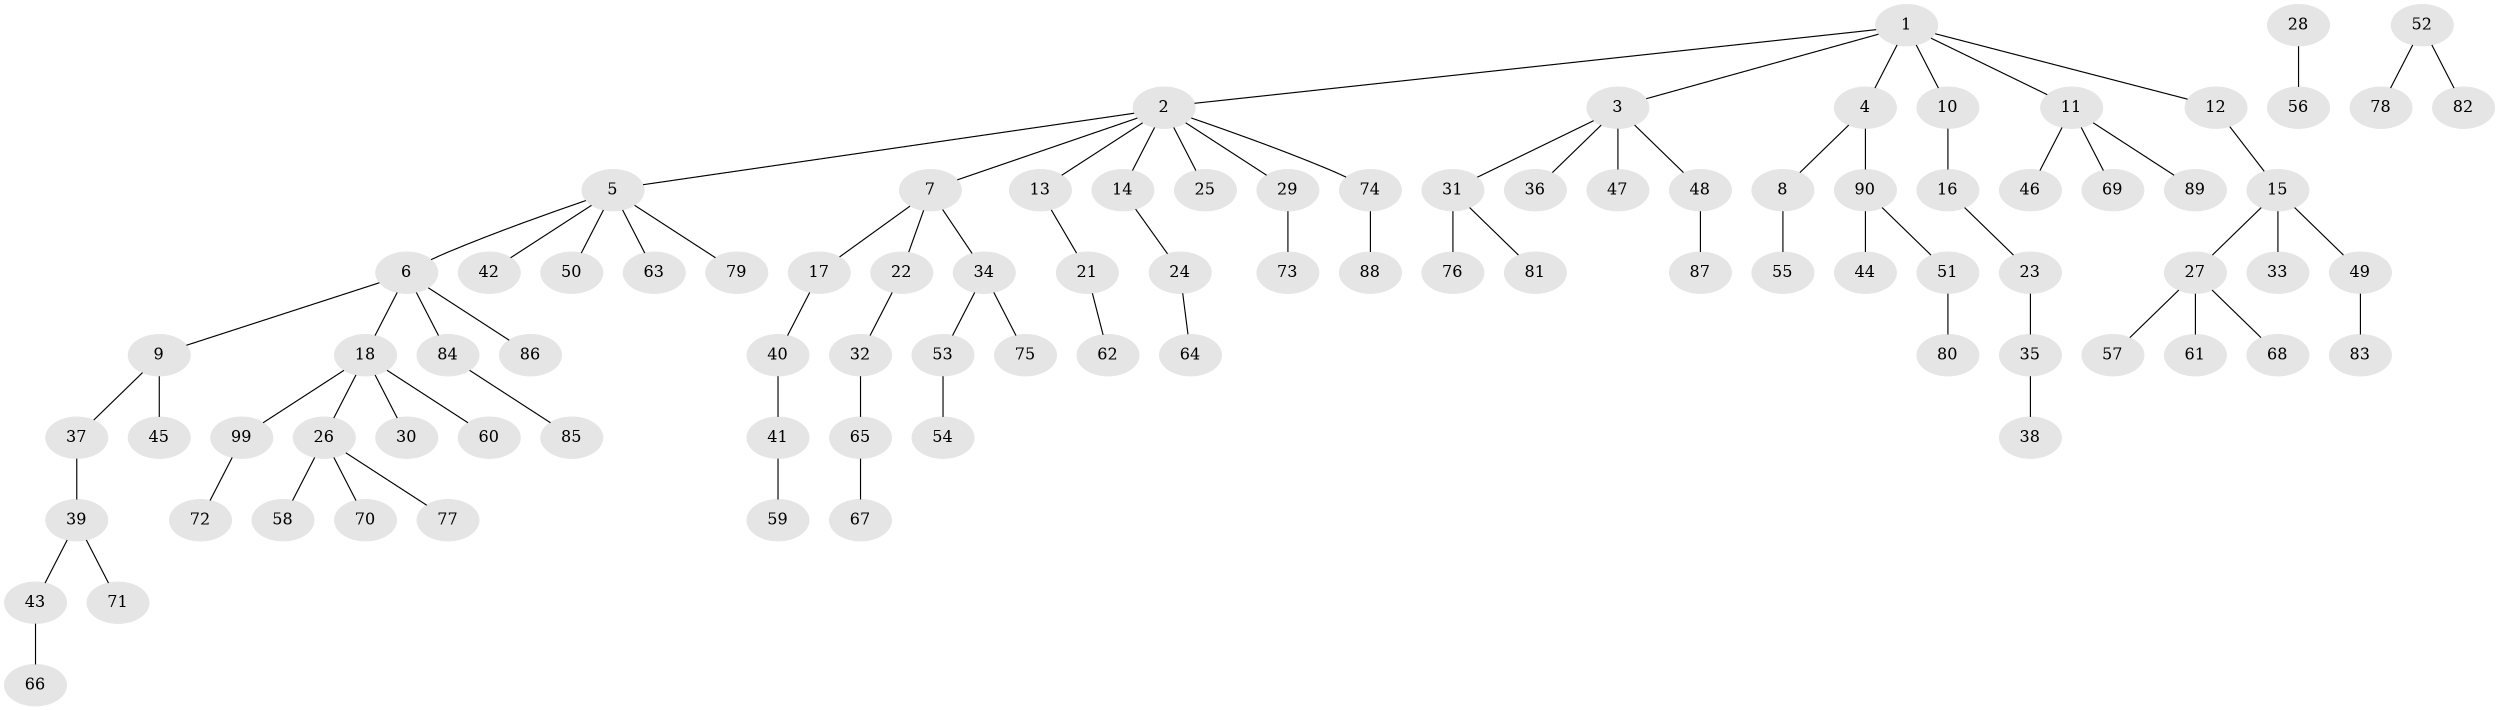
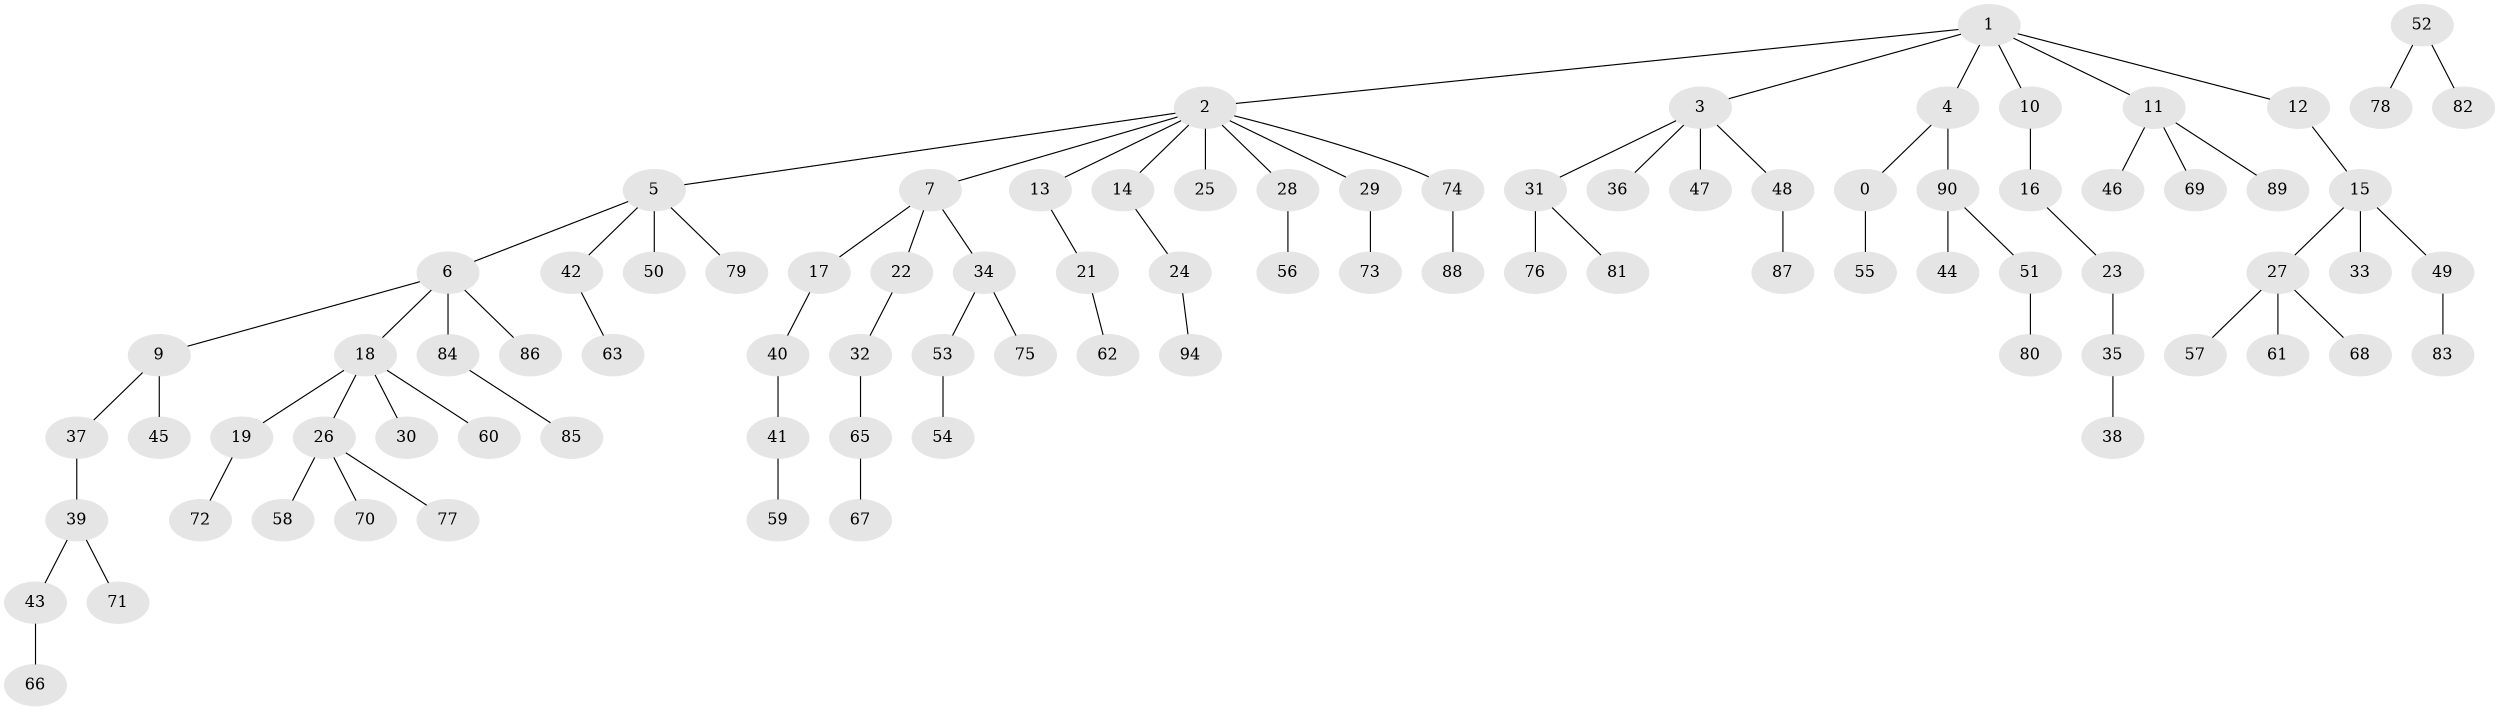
  graph {
    node [color=gray90 style=filled]
    1
    2
    3
    4
    10
    11
    12
    5
    7
    13
    14
    25
    28
    29
    74
    31
    36
    47
    48
-   8
+   8 [label=0]
    n21 [label=90]
    16
    46
    69
    89
    15
    6
    42
    50
    63
    79
    17
    22
    34
    21
    24
    56
    73
    88
    76
    81
    87
    55
    44
    51
    9
    18
    84
    86
    37
    45
-   19 [label=99]
+   19
    26
    30
    60
    85
    40
    32
    53
    75
    39
    23
    27
    33
    49
    62
-   64
+   64 [label=94]
    57
    61
    68
    83
    35
    41
    72
    58
    70
    77
    80
    65
    38
    52
    78
    82
    67
    54
    43
    71
    66
    59
    1 -- 2
    1 -- 3
    1 -- 4
    1 -- 10
    1 -- 11
    1 -- 12
    2 -- 5
    2 -- 7
    2 -- 13
    2 -- 14
    2 -- 25
+   2 -- 28
    2 -- 29
    2 -- 74
    3 -- 31
    3 -- 36
    3 -- 47
    3 -- 48
    4 -- 8
    4 -- n21
    10 -- 16
    11 -- 46
    11 -- 69
    11 -- 89
    12 -- 15
    5 -- 6
    5 -- 42
    5 -- 50
-   5 -- 63
+   42 -- 63
    5 -- 79
    7 -- 17
    7 -- 22
    7 -- 34
    13 -- 21
    14 -- 24
    28 -- 56
    29 -- 73
    74 -- 88
    31 -- 76
    31 -- 81
    48 -- 87
    8 -- 55
    n21 -- 44
    n21 -- 51
    16 -- 23
    15 -- 27
    15 -- 33
    15 -- 49
    6 -- 9
    6 -- 18
    6 -- 84
    6 -- 86
    17 -- 40
    22 -- 32
    34 -- 53
    34 -- 75
    21 -- 62
    24 -- 64
    51 -- 80
    9 -- 37
    9 -- 45
    18 -- 19
    18 -- 26
    18 -- 30
    18 -- 60
    84 -- 85
    37 -- 39
    19 -- 72
    26 -- 58
    26 -- 70
    26 -- 77
    40 -- 41
    32 -- 65
    53 -- 54
    39 -- 43
    39 -- 71
    23 -- 35
    27 -- 57
    27 -- 61
    27 -- 68
    49 -- 83
    35 -- 38
    41 -- 59
    65 -- 67
    52 -- 78
    52 -- 82
    43 -- 66
  }
